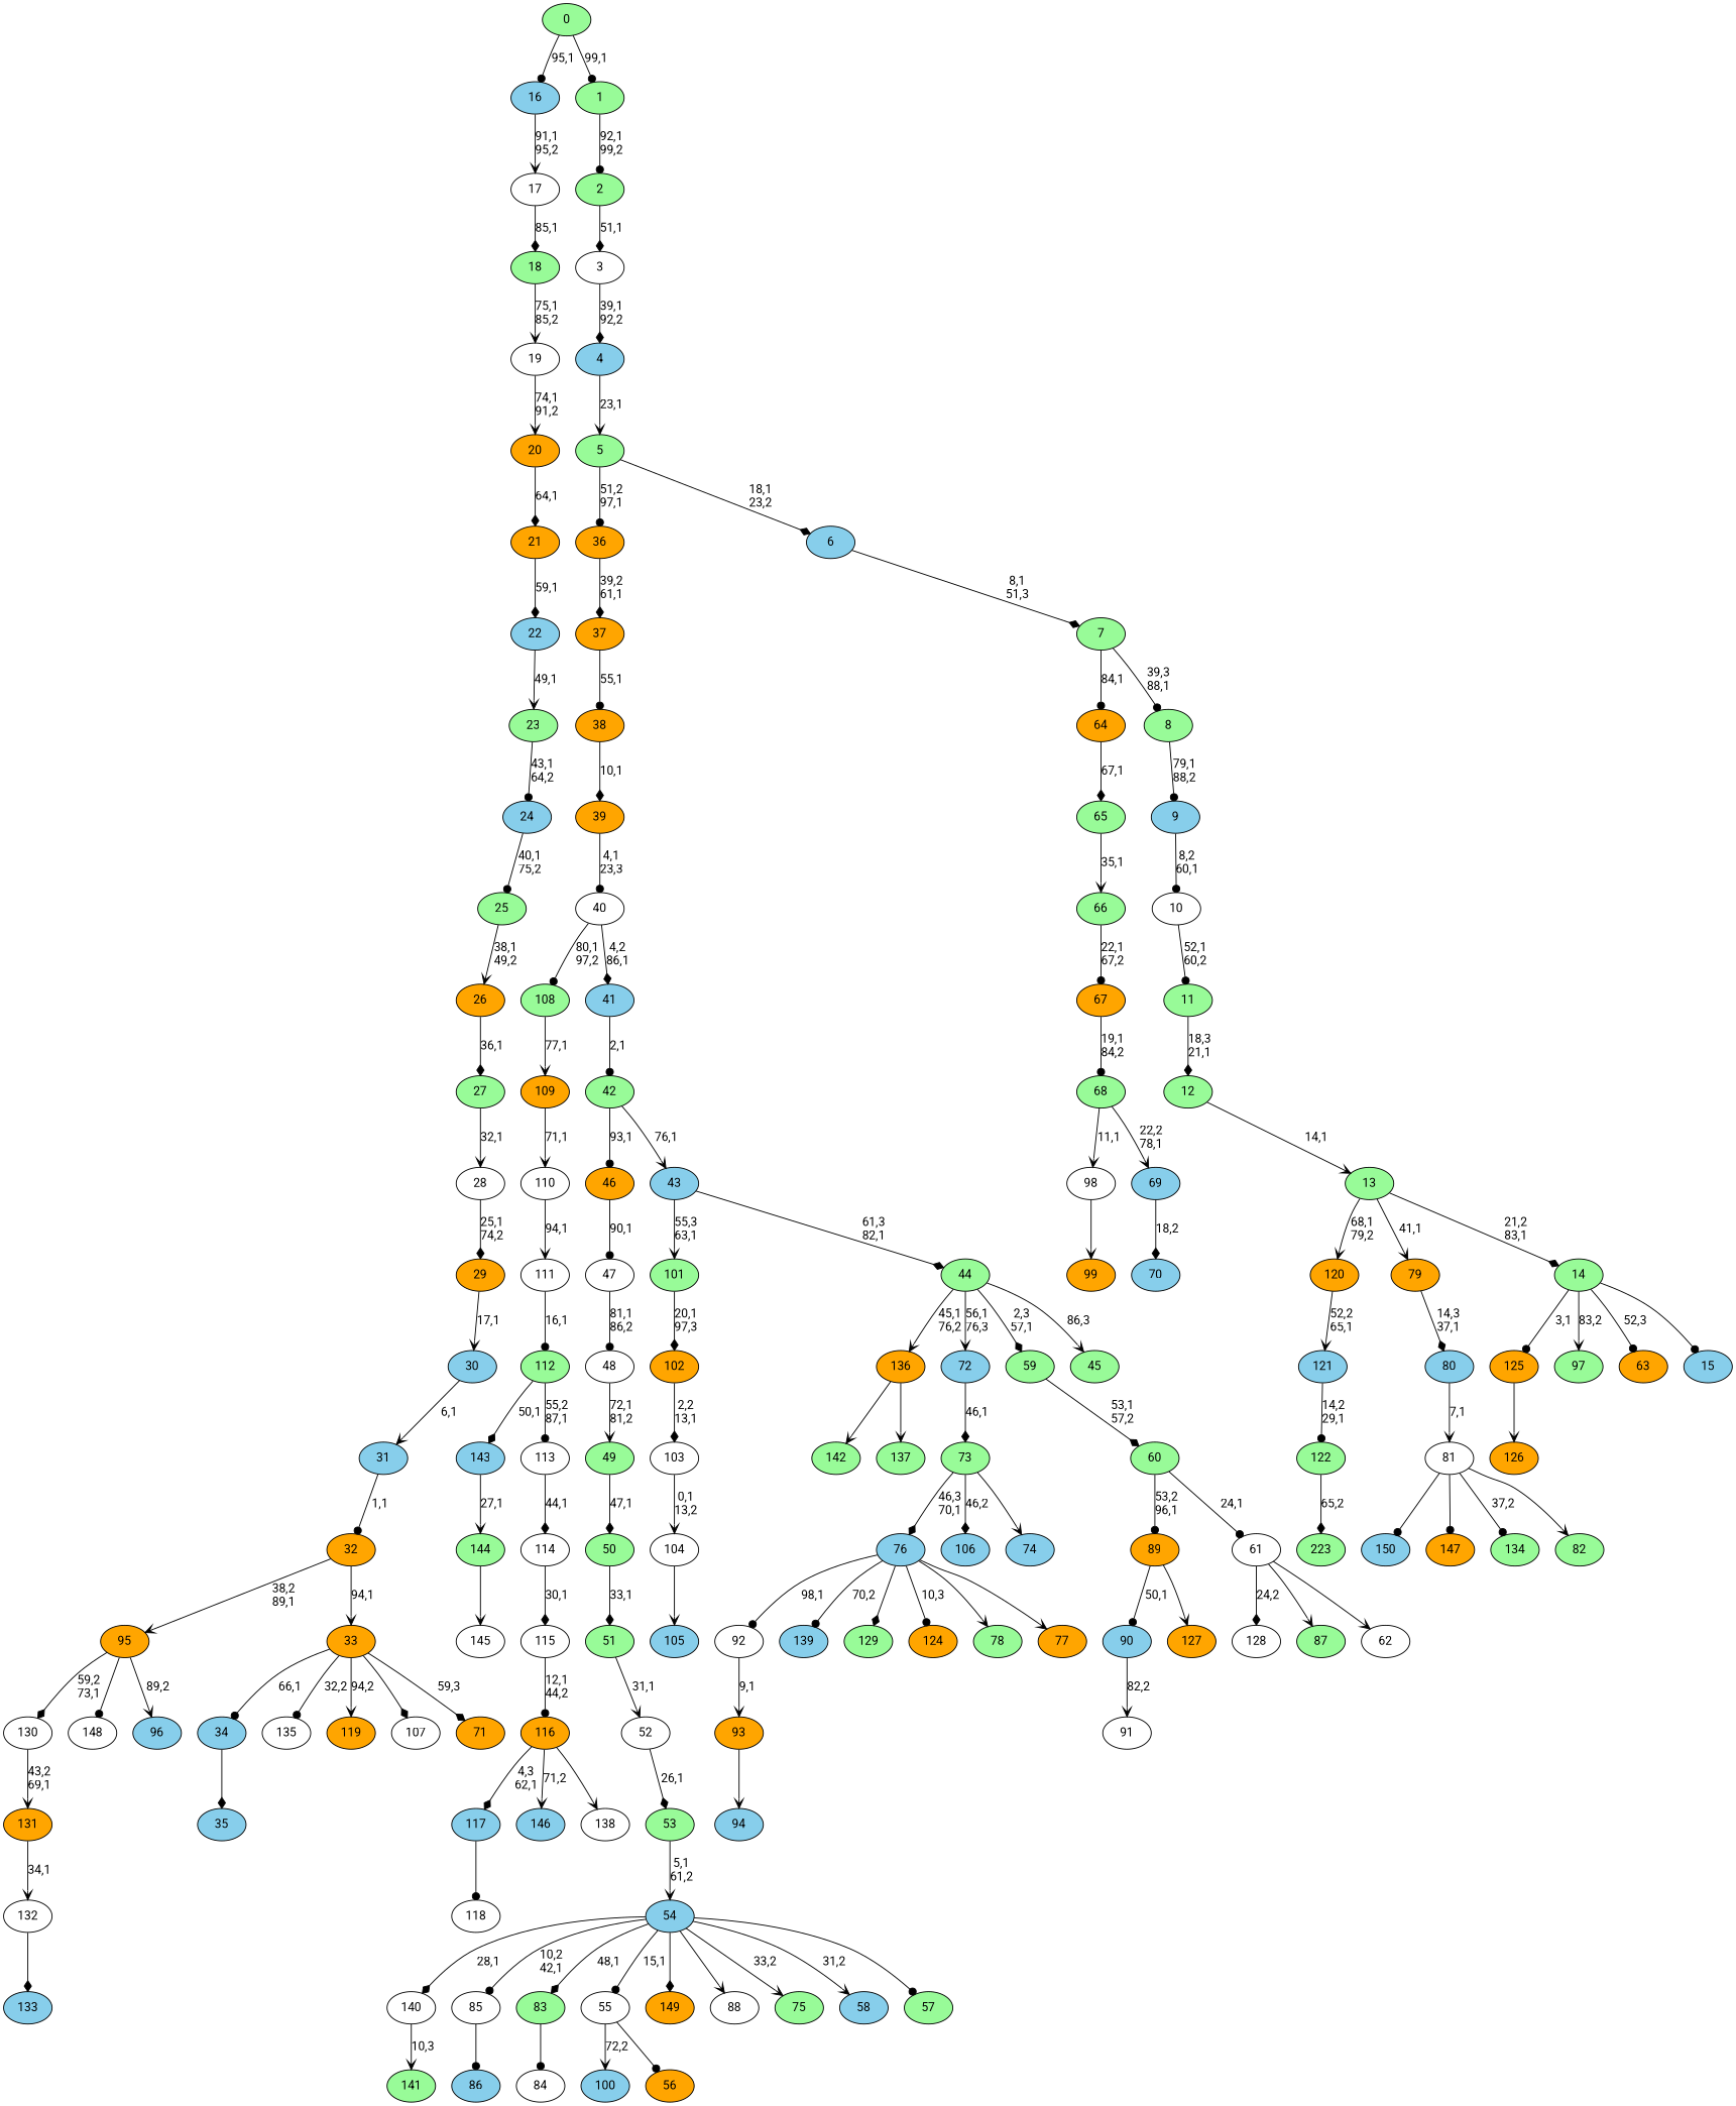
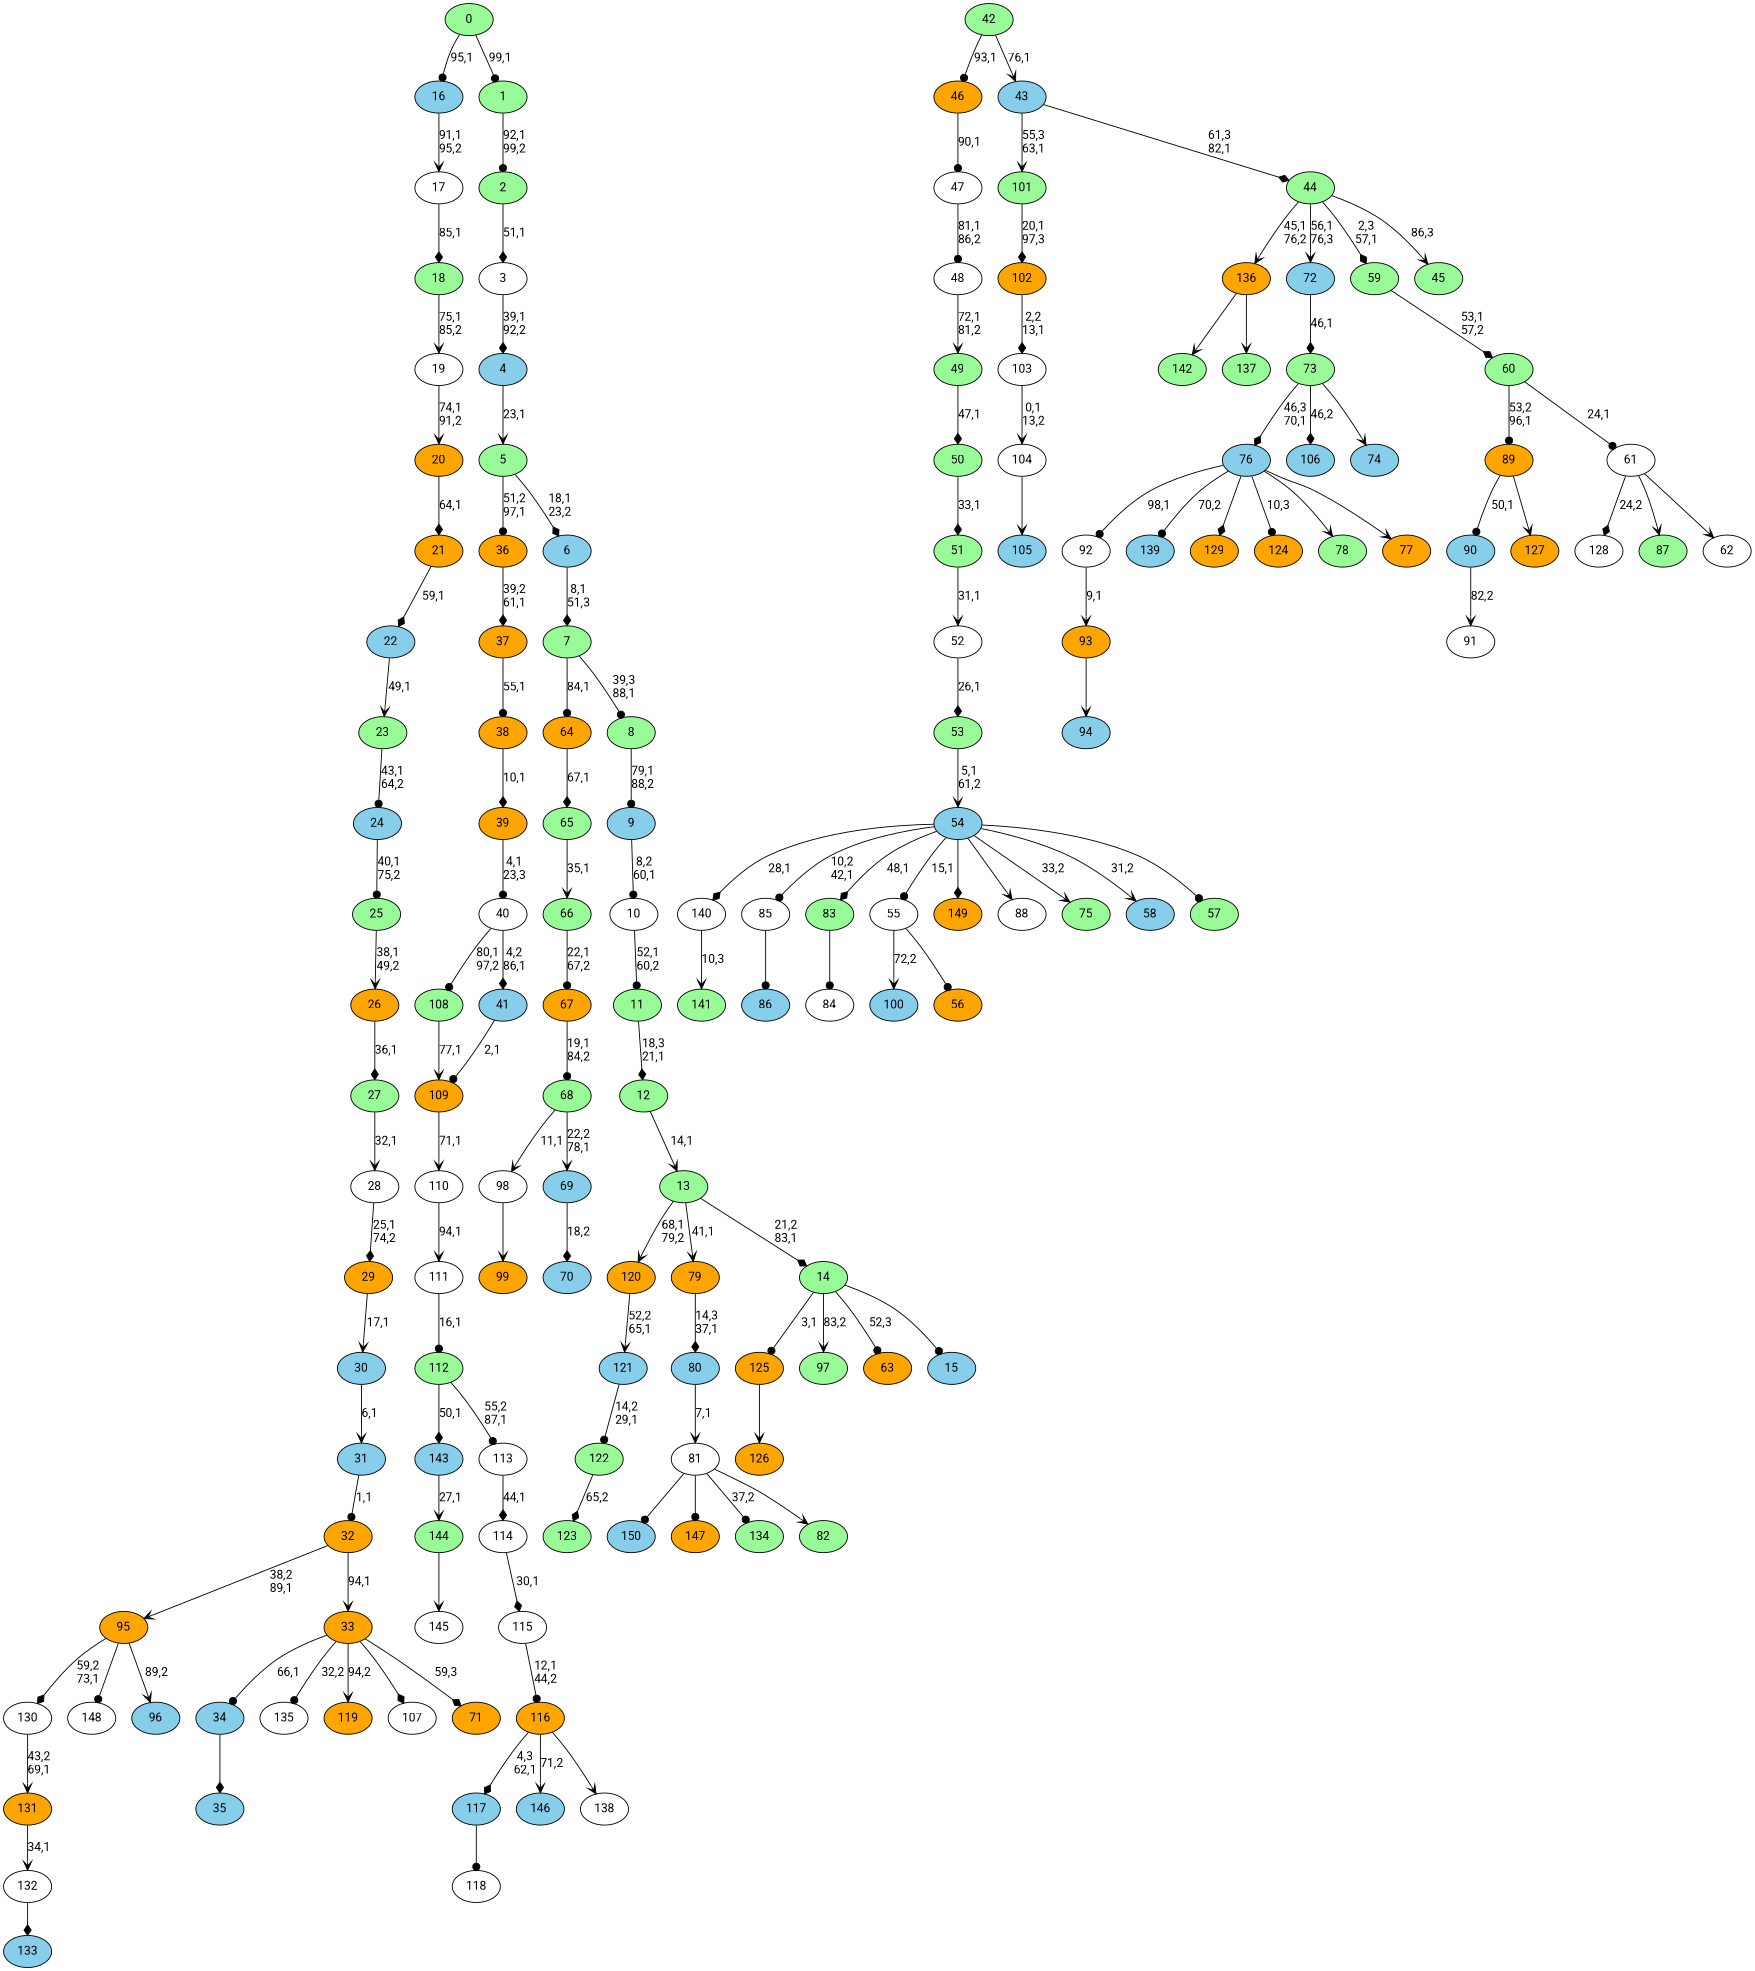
  digraph {
    fontname=Roboto
    node [fillcolor=palegreen fontname=Roboto style=filled]
    edge [arrowhead=vee fontname=Roboto]
    145 [fillcolor=white]
    144
    143 [fillcolor=skyblue]
    140 [fillcolor=white]
    141
    136 [fillcolor=orange]
    142
    137
    132 [fillcolor=white]
    133 [fillcolor=skyblue]
    131 [fillcolor=orange]
    130 [fillcolor=white]
    125 [fillcolor=orange]
    126 [fillcolor=orange]
    122
-   123 [label=223]
+   123
    121 [fillcolor=skyblue]
    120 [fillcolor=orange]
    117 [fillcolor=skyblue]
    118 [fillcolor=white]
    116 [fillcolor=orange]
    146 [fillcolor=skyblue]
    138 [fillcolor=white]
    115 [fillcolor=white]
    114 [fillcolor=white]
    113 [fillcolor=white]
    112
    111 [fillcolor=white]
    110 [fillcolor=white]
    109 [fillcolor=orange]
    108
    104 [fillcolor=white]
    105 [fillcolor=skyblue]
    103 [fillcolor=white]
    102 [fillcolor=orange]
    101
    98 [fillcolor=white]
    99 [fillcolor=orange]
    95 [fillcolor=orange]
    148 [fillcolor=white]
    96 [fillcolor=skyblue]
    93 [fillcolor=orange]
    94 [fillcolor=skyblue]
    92 [fillcolor=white]
    90 [fillcolor=skyblue]
    91 [fillcolor=white]
    89 [fillcolor=orange]
    127 [fillcolor=orange]
    85 [fillcolor=white]
    86 [fillcolor=skyblue]
    84 [fillcolor=white]
    83
    81 [fillcolor=white]
    150 [fillcolor=skyblue]
    147 [fillcolor=orange]
    134
    82
    80 [fillcolor=skyblue]
    79 [fillcolor=orange]
    76 [fillcolor=skyblue]
    139 [fillcolor=skyblue]
-   129
+   129 [fillcolor=orange]
    124 [fillcolor=orange]
    78
    77 [fillcolor=orange]
    73
    106 [fillcolor=skyblue]
    74 [fillcolor=skyblue]
    72 [fillcolor=skyblue]
    69 [fillcolor=skyblue]
    70 [fillcolor=skyblue]
    68
    67 [fillcolor=orange]
    66
    65
    64 [fillcolor=orange]
    61 [fillcolor=white]
    128 [fillcolor=white]
    87
    62 [fillcolor=white]
    60
    59
    55 [fillcolor=white]
    100 [fillcolor=skyblue]
    56 [fillcolor=orange]
    54 [fillcolor=skyblue]
    149 [fillcolor=orange]
    88 [fillcolor=white]
    75
    58 [fillcolor=skyblue]
    57
    53
    52 [fillcolor=white]
    51
    50
    49
    48 [fillcolor=white]
    47 [fillcolor=white]
    46 [fillcolor=orange]
    44
    45
    43 [fillcolor=skyblue]
    42
    41 [fillcolor=skyblue]
    40 [fillcolor=white]
    39 [fillcolor=orange]
    38 [fillcolor=orange]
    37 [fillcolor=orange]
    36 [fillcolor=orange]
    34 [fillcolor=skyblue]
    35 [fillcolor=skyblue]
    33 [fillcolor=orange]
    135 [fillcolor=white]
    119 [fillcolor=orange]
    107 [fillcolor=white]
    71 [fillcolor=orange]
    32 [fillcolor=orange]
    31 [fillcolor=skyblue]
    30 [fillcolor=skyblue]
    29 [fillcolor=orange]
    28 [fillcolor=white]
    27
    26 [fillcolor=orange]
    25
    24 [fillcolor=skyblue]
    23
    22 [fillcolor=skyblue]
    21 [fillcolor=orange]
    20 [fillcolor=orange]
    19 [fillcolor=white]
    18
    17 [fillcolor=white]
    16 [fillcolor=skyblue]
    14
    97
    63 [fillcolor=orange]
    15 [fillcolor=skyblue]
    13
    12
    11
    10 [fillcolor=white]
    9 [fillcolor=skyblue]
    8
    7
    6 [fillcolor=skyblue]
    5
    4 [fillcolor=skyblue]
    3 [fillcolor=white]
    2
    1
    0
    144 -> 145
    143 -> 144 [label="27,1"]
    140 -> 141 [label="10,3"]
    136 -> 142
    136 -> 137
    132 -> 133 [arrowhead=diamond]
    131 -> 132 [label="34,1"]
    130 -> 131 [label="43,2\n69,1"]
    125 -> 126
    122 -> 123 [arrowhead=diamond label="65,2"]
    121 -> 122 [arrowhead=dot label="14,2\n29,1"]
    120 -> 121 [label="52,2\n65,1"]
    117 -> 118 [arrowhead=dot]
    116 -> 117 [arrowhead=diamond label="4,3\n62,1"]
    116 -> 146 [label="71,2"]
    116 -> 138
    115 -> 116 [arrowhead=dot label="12,1\n44,2"]
    114 -> 115 [arrowhead=diamond label="30,1"]
    113 -> 114 [arrowhead=diamond label="44,1"]
    112 -> 143 [arrowhead=diamond label="50,1"]
    112 -> 113 [arrowhead=dot label="55,2\n87,1"]
    111 -> 112 [arrowhead=dot label="16,1"]
    110 -> 111 [label="94,1"]
    109 -> 110 [label="71,1"]
    108 -> 109 [label="77,1"]
    104 -> 105
    103 -> 104 [label="0,1\n13,2"]
    102 -> 103 [arrowhead=diamond label="2,2\n13,1"]
    101 -> 102 [arrowhead=diamond label="20,1\n97,3"]
    98 -> 99
    95 -> 130 [arrowhead=diamond label="59,2\n73,1"]
    95 -> 148 [arrowhead=dot]
    95 -> 96 [label="89,2"]
    93 -> 94
    92 -> 93 [label="9,1"]
    90 -> 91 [label="82,2"]
    89 -> 90 [arrowhead=dot label="50,1"]
    89 -> 127
    85 -> 86 [arrowhead=dot]
    83 -> 84 [arrowhead=dot]
    81 -> 150 [arrowhead=dot]
    81 -> 147 [arrowhead=dot]
    81 -> 134 [arrowhead=dot label="37,2"]
    81 -> 82
    80 -> 81 [label="7,1"]
    79 -> 80 [arrowhead=diamond label="14,3\n37,1"]
    76 -> 92 [arrowhead=dot label="98,1"]
    76 -> 139 [arrowhead=dot label="70,2"]
    76 -> 129 [arrowhead=diamond]
    76 -> 124 [arrowhead=dot label="10,3"]
    76 -> 78
    76 -> 77
    73 -> 76 [arrowhead=diamond label="46,3\n70,1"]
    73 -> 106 [arrowhead=diamond label="46,2"]
    73 -> 74
    72 -> 73 [arrowhead=diamond label="46,1"]
    69 -> 70 [arrowhead=diamond label="18,2"]
    68 -> 98 [label="11,1"]
    68 -> 69 [label="22,2\n78,1"]
    67 -> 68 [arrowhead=dot label="19,1\n84,2"]
    66 -> 67 [arrowhead=dot label="22,1\n67,2"]
    65 -> 66 [label="35,1"]
    64 -> 65 [arrowhead=diamond label="67,1"]
    61 -> 128 [arrowhead=diamond label="24,2"]
    61 -> 87
    61 -> 62
    60 -> 89 [arrowhead=dot label="53,2\n96,1"]
    60 -> 61 [arrowhead=dot label="24,1"]
    59 -> 60 [arrowhead=diamond label="53,1\n57,2"]
    55 -> 100 [label="72,2"]
    55 -> 56 [arrowhead=dot]
    54 -> 140 [arrowhead=diamond label="28,1"]
    54 -> 85 [arrowhead=dot label="10,2\n42,1"]
    54 -> 83 [arrowhead=diamond label="48,1"]
    54 -> 55 [arrowhead=dot label="15,1"]
    54 -> 149 [arrowhead=diamond]
    54 -> 88
    54 -> 75 [label="33,2"]
    54 -> 58 [label="31,2"]
    54 -> 57 [arrowhead=dot]
    53 -> 54 [label="5,1\n61,2"]
    52 -> 53 [arrowhead=diamond label="26,1"]
    51 -> 52 [label="31,1"]
    50 -> 51 [arrowhead=diamond label="33,1"]
    49 -> 50 [arrowhead=diamond label="47,1"]
    48 -> 49 [label="72,1\n81,2"]
    47 -> 48 [arrowhead=dot label="81,1\n86,2"]
    46 -> 47 [arrowhead=dot label="90,1"]
    44 -> 136 [label="45,1\n76,2"]
    44 -> 72 [label="56,1\n76,3"]
    44 -> 59 [arrowhead=diamond label="2,3\n57,1"]
    44 -> 45 [label="86,3"]
    43 -> 101 [label="55,3\n63,1"]
    43 -> 44 [arrowhead=diamond label="61,3\n82,1"]
    42 -> 46 [arrowhead=dot label="93,1"]
    42 -> 43 [label="76,1"]
-   41 -> 42 [arrowhead=dot label="2,1"]
+   41 -> 109 [arrowhead=dot label="2,1"]
    40 -> 108 [arrowhead=dot label="80,1\n97,2"]
    40 -> 41 [arrowhead=diamond label="4,2\n86,1"]
    39 -> 40 [arrowhead=dot label="4,1\n23,3"]
    38 -> 39 [arrowhead=diamond label="10,1"]
    37 -> 38 [arrowhead=dot label="55,1"]
    36 -> 37 [arrowhead=diamond label="39,2\n61,1"]
    34 -> 35 [arrowhead=diamond]
    33 -> 34 [arrowhead=dot label="66,1"]
    33 -> 135 [arrowhead=dot label="32,2"]
    33 -> 119 [label="94,2"]
    33 -> 107 [arrowhead=diamond]
    33 -> 71 [arrowhead=diamond label="59,3"]
    32 -> 95 [label="38,2\n89,1"]
    32 -> 33 [label="94,1"]
    31 -> 32 [arrowhead=dot label="1,1"]
    30 -> 31 [label="6,1"]
    29 -> 30 [label="17,1"]
    28 -> 29 [arrowhead=diamond label="25,1\n74,2"]
    27 -> 28 [label="32,1"]
    26 -> 27 [arrowhead=diamond label="36,1"]
    25 -> 26 [label="38,1\n49,2"]
    24 -> 25 [arrowhead=dot label="40,1\n75,2"]
    23 -> 24 [arrowhead=dot label="43,1\n64,2"]
    22 -> 23 [label="49,1"]
    21 -> 22 [arrowhead=diamond label="59,1"]
    20 -> 21 [arrowhead=diamond label="64,1"]
    19 -> 20 [label="74,1\n91,2"]
    18 -> 19 [label="75,1\n85,2"]
    17 -> 18 [arrowhead=diamond label="85,1"]
    16 -> 17 [label="91,1\n95,2"]
    14 -> 125 [arrowhead=dot label="3,1"]
    14 -> 97 [label="83,2"]
    14 -> 63 [arrowhead=dot label="52,3"]
    14 -> 15 [arrowhead=dot]
    13 -> 120 [label="68,1\n79,2"]
    13 -> 79 [label="41,1"]
    13 -> 14 [arrowhead=diamond label="21,2\n83,1"]
    12 -> 13 [label="14,1"]
    11 -> 12 [arrowhead=diamond label="18,3\n21,1"]
    10 -> 11 [arrowhead=dot label="52,1\n60,2"]
    9 -> 10 [arrowhead=dot label="8,2\n60,1"]
    8 -> 9 [arrowhead=dot label="79,1\n88,2"]
    7 -> 64 [arrowhead=dot label="84,1"]
    7 -> 8 [arrowhead=dot label="39,3\n88,1"]
    6 -> 7 [arrowhead=diamond label="8,1\n51,3"]
    5 -> 36 [arrowhead=dot label="51,2\n97,1"]
    5 -> 6 [arrowhead=diamond label="18,1\n23,2"]
    4 -> 5 [label="23,1"]
    3 -> 4 [arrowhead=diamond label="39,1\n92,2"]
    2 -> 3 [arrowhead=diamond label="51,1"]
    1 -> 2 [arrowhead=dot label="92,1\n99,2"]
    0 -> 16 [arrowhead=dot label="95,1"]
    0 -> 1 [arrowhead=dot label="99,1"]
  }
